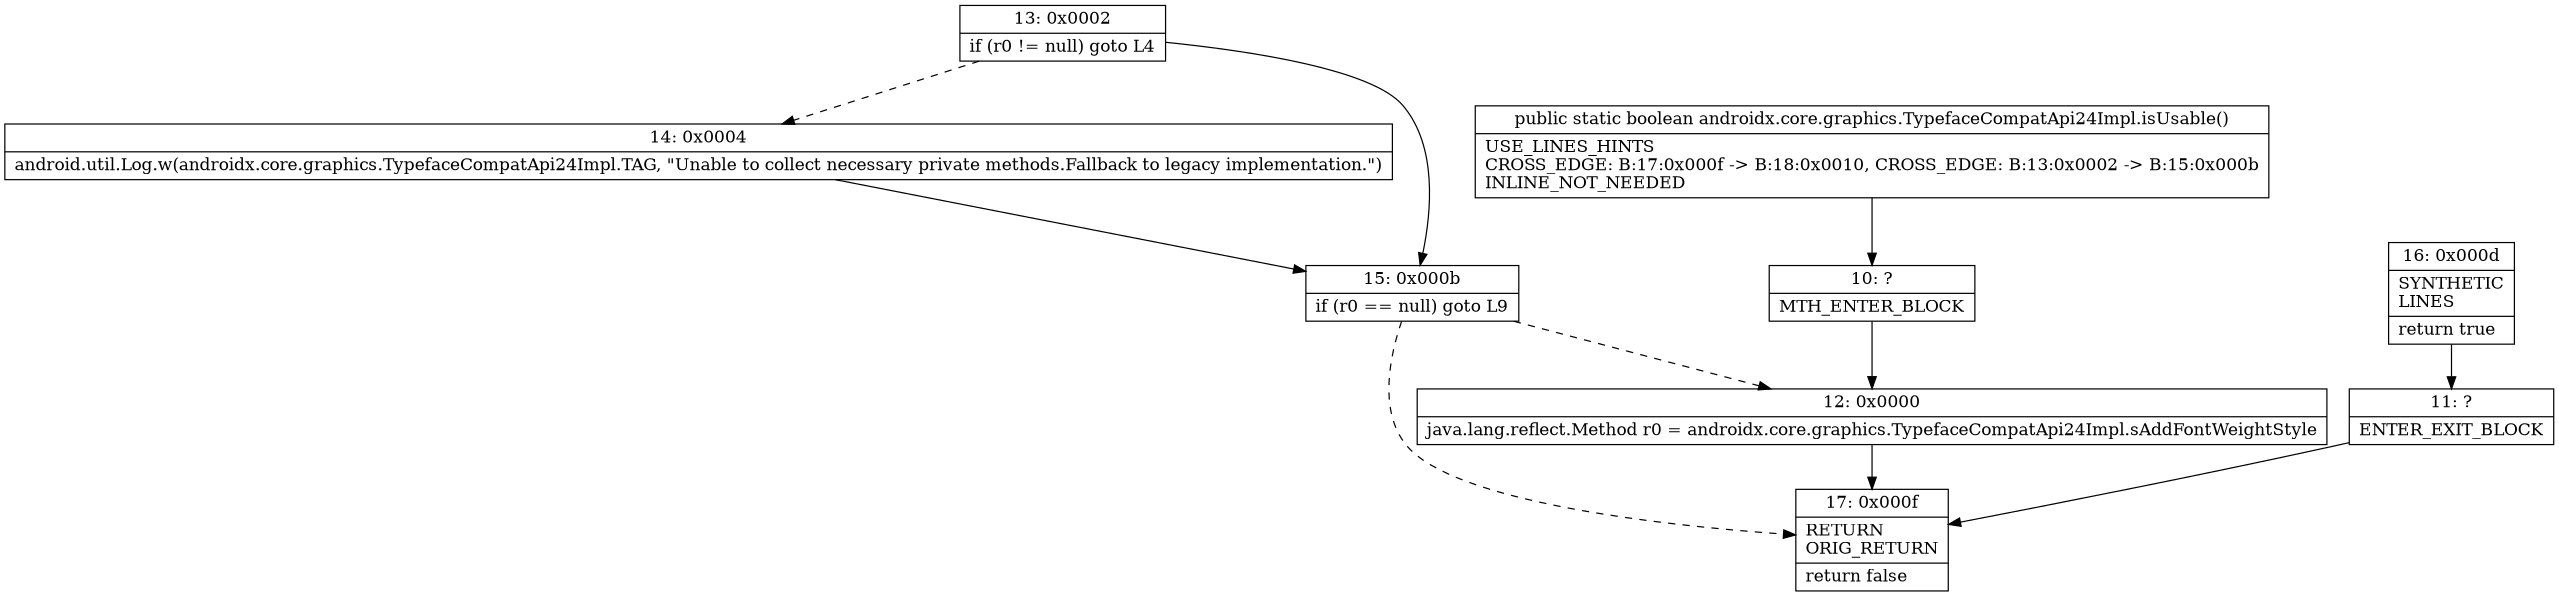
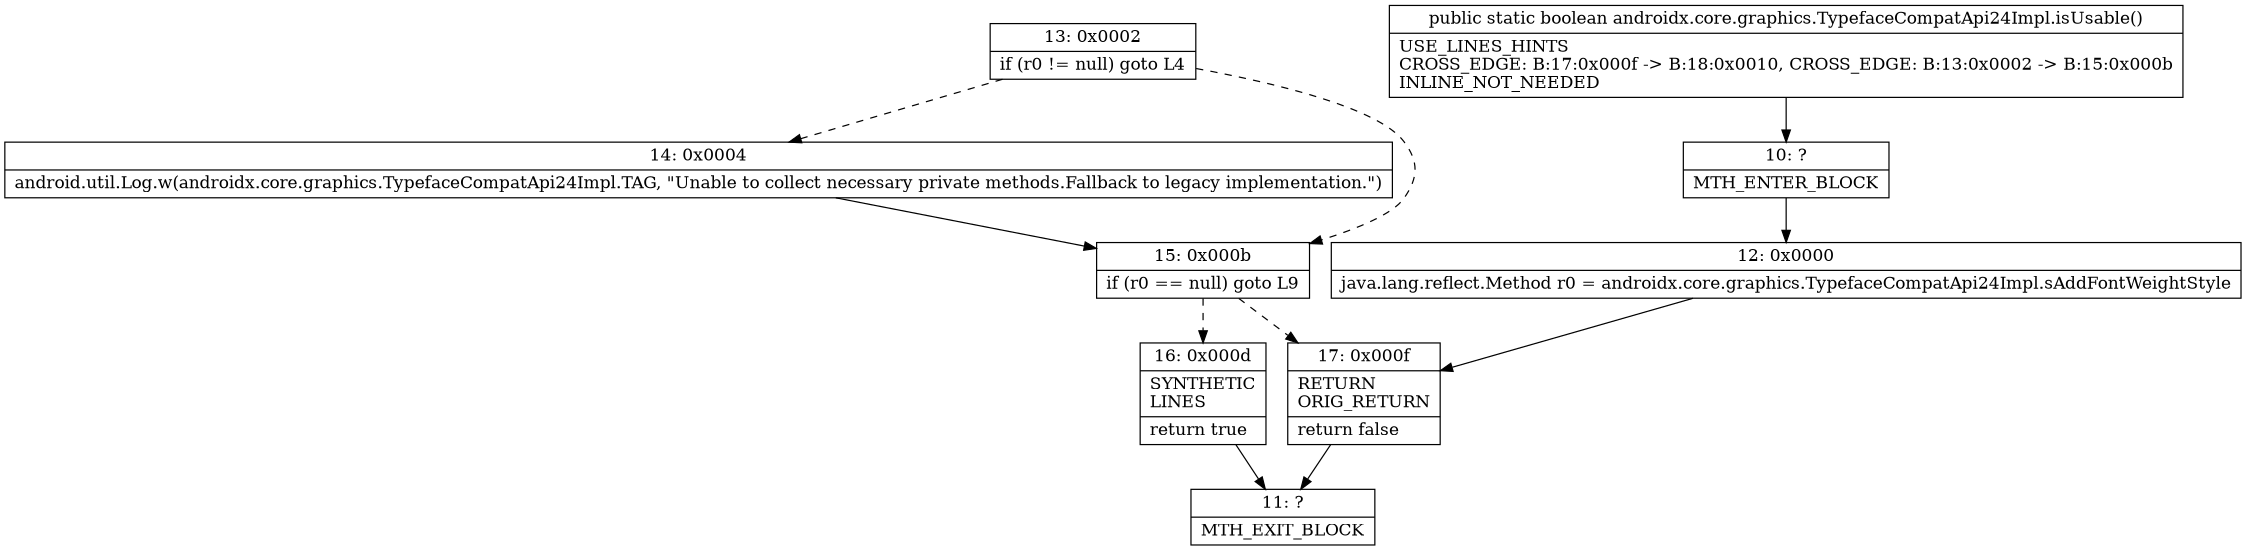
  digraph {
    node [shape=record]
    n1 [label="{10\:\ ?|MTH_ENTER_BLOCK\l}"]
    n2 [label="{12\:\ 0x0000|java.lang.reflect.Method r0 = androidx.core.graphics.TypefaceCompatApi24Impl.sAddFontWeightStyle\l}"]
    n3 [label="{17\:\ 0x000f|RETURN\lORIG_RETURN\l|return false\l}"]
    n4 [label="{13\:\ 0x0002|if (r0 != null) goto L4\l}"]
    n5 [label="{14\:\ 0x0004|android.util.Log.w(androidx.core.graphics.TypefaceCompatApi24Impl.TAG, \"Unable to collect necessary private methods.Fallback to legacy implementation.\")\l}"]
    n6 [label="{15\:\ 0x000b|if (r0 == null) goto L9\l}"]
    n7 [label="{16\:\ 0x000d|SYNTHETIC\lLINES\l|return true\l}"]
-   n8 [label="{11\:\ ?|ENTER_EXIT_BLOCK\l}"]
+   n8 [label="{11\:\ ?|MTH_EXIT_BLOCK\l}"]
    n9 [label="{public static boolean androidx.core.graphics.TypefaceCompatApi24Impl.isUsable()  | USE_LINES_HINTS\lCROSS_EDGE: B:17:0x000f \-\> B:18:0x0010, CROSS_EDGE: B:13:0x0002 \-\> B:15:0x000b\lINLINE_NOT_NEEDED\l}"]
    n1 -> n2
    n2 -> n3
-   n8 -> n3
+   n3 -> n8
    n4 -> n5 [style=dashed]
-   n4 -> n6
+   n4 -> n6 [style=dashed]
    n5 -> n6
    n6 -> n3 [style=dashed]
-   n6 -> n2 [style=dashed]
+   n6 -> n7 [style=dashed]
    n7 -> n8
    n9 -> n1
  }
